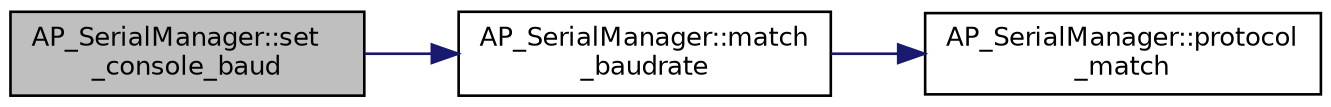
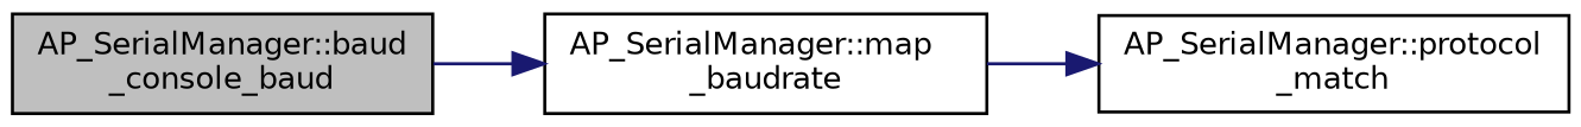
  digraph {
    rankdir=LR
    node [color=black fillcolor=white fontname=Helvetica fontsize=10 shape=record style=filled]
    edge [color=midnightblue fontname=Helvetica fontsize=10 labelfontname=Helvetica labelfontsize=10 style=solid]
-   n1 [fillcolor=grey75 fontcolor=black height=0.2 label="AP_SerialManager::set\l_console_baud" width=0.4]
-   n2 [height=0.2 label="AP_SerialManager::match\l_baudrate" width=0.4]
+   n1 [fillcolor=grey75 fontcolor=black height=0.2 label="AP_SerialManager::baud\l_console_baud" width=0.4]
+   n2 [height=0.2 label="AP_SerialManager::map\l_baudrate" width=0.4]
    n3 [height=0.2 label="AP_SerialManager::protocol\l_match" width=0.4]
    n1 -> n2
    n2 -> n3
  }
